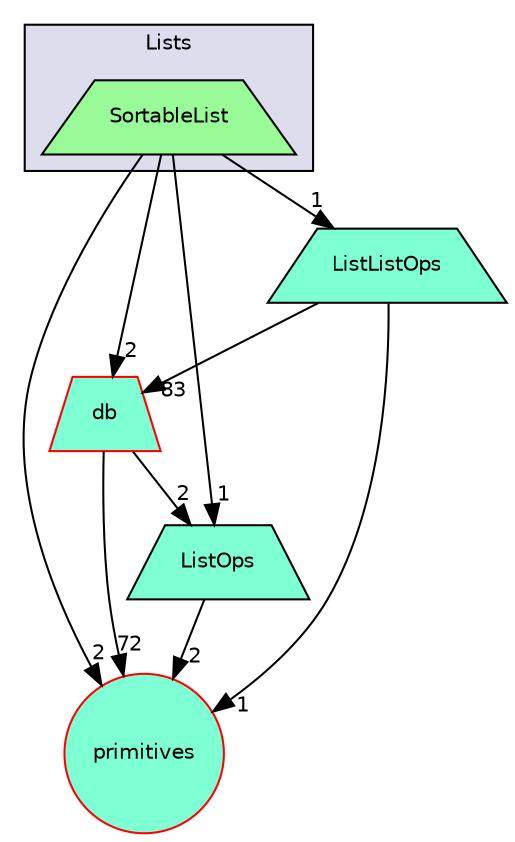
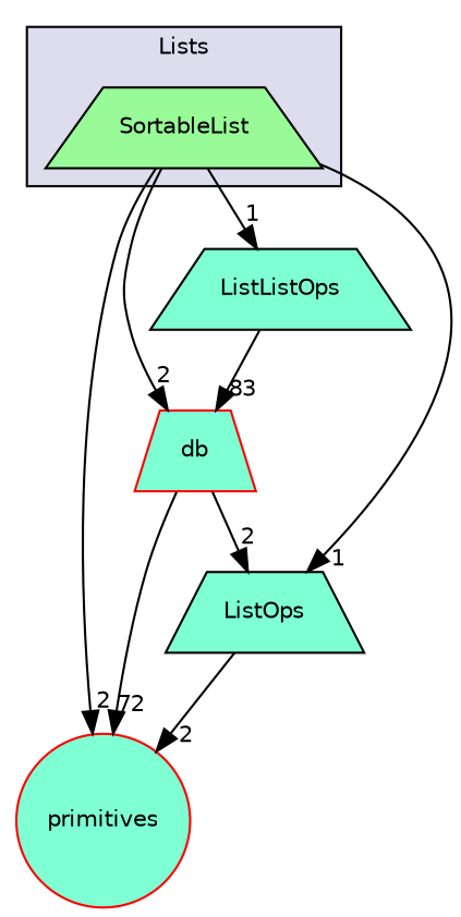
  digraph {
    compound=true
    node [fillcolor=aquamarine fontname=Helvetica fontsize=10 shape=trapezium style=filled]
    edge [headlabel=2 labeldistance=1.5 labelfontname=Helvetica labelfontsize=10]
    n1 [fillcolor=palegreen label=SortableList pencolor=black]
    n2 [color=red label=db]
    n3 [color=red label=primitives shape=circle]
    n4 [label=ListOps]
    n5 [label=ListListOps]
    subgraph cluster_1 {
      bgcolor="#ddddee"
      fontname=Helvetica
      fontsize=10
      label=Lists
      pencolor=black
      n1
    }
    n1 -> n2
    n1 -> n3
    n1 -> n4 [headlabel=1]
    n1 -> n5 [headlabel=1]
    n2 -> n3 [headlabel=72]
    n2 -> n4
    n4 -> n3
    n5 -> n2 [headlabel=83]
-   n5 -> n3 [headlabel=1]
  }
